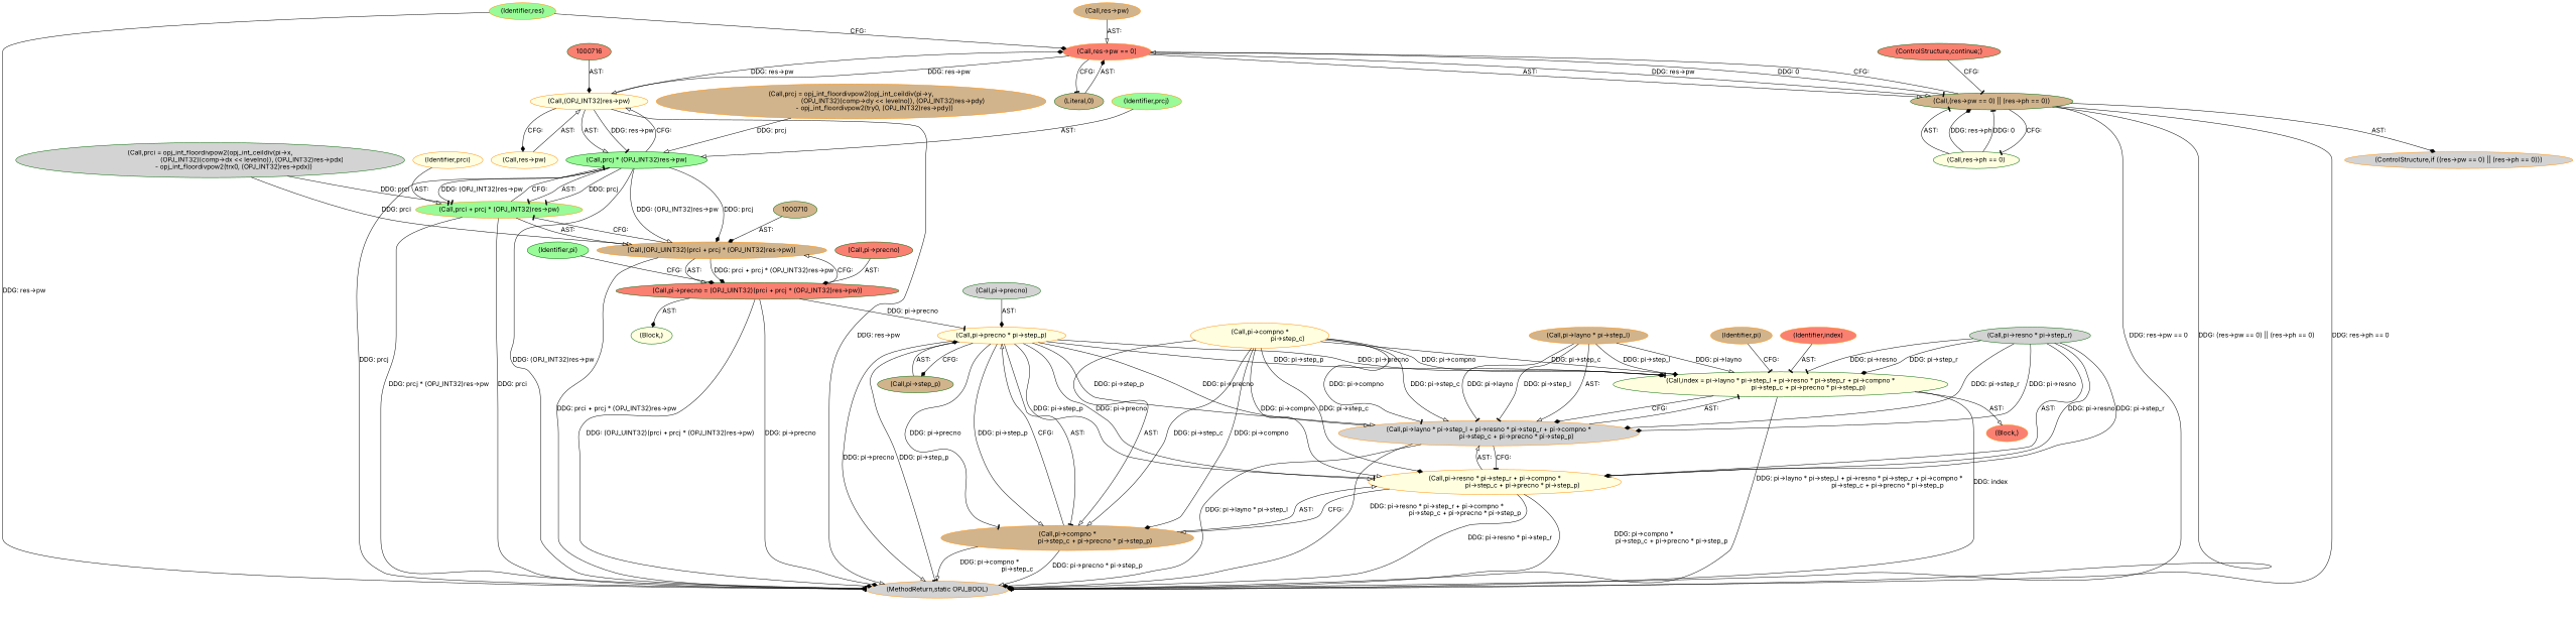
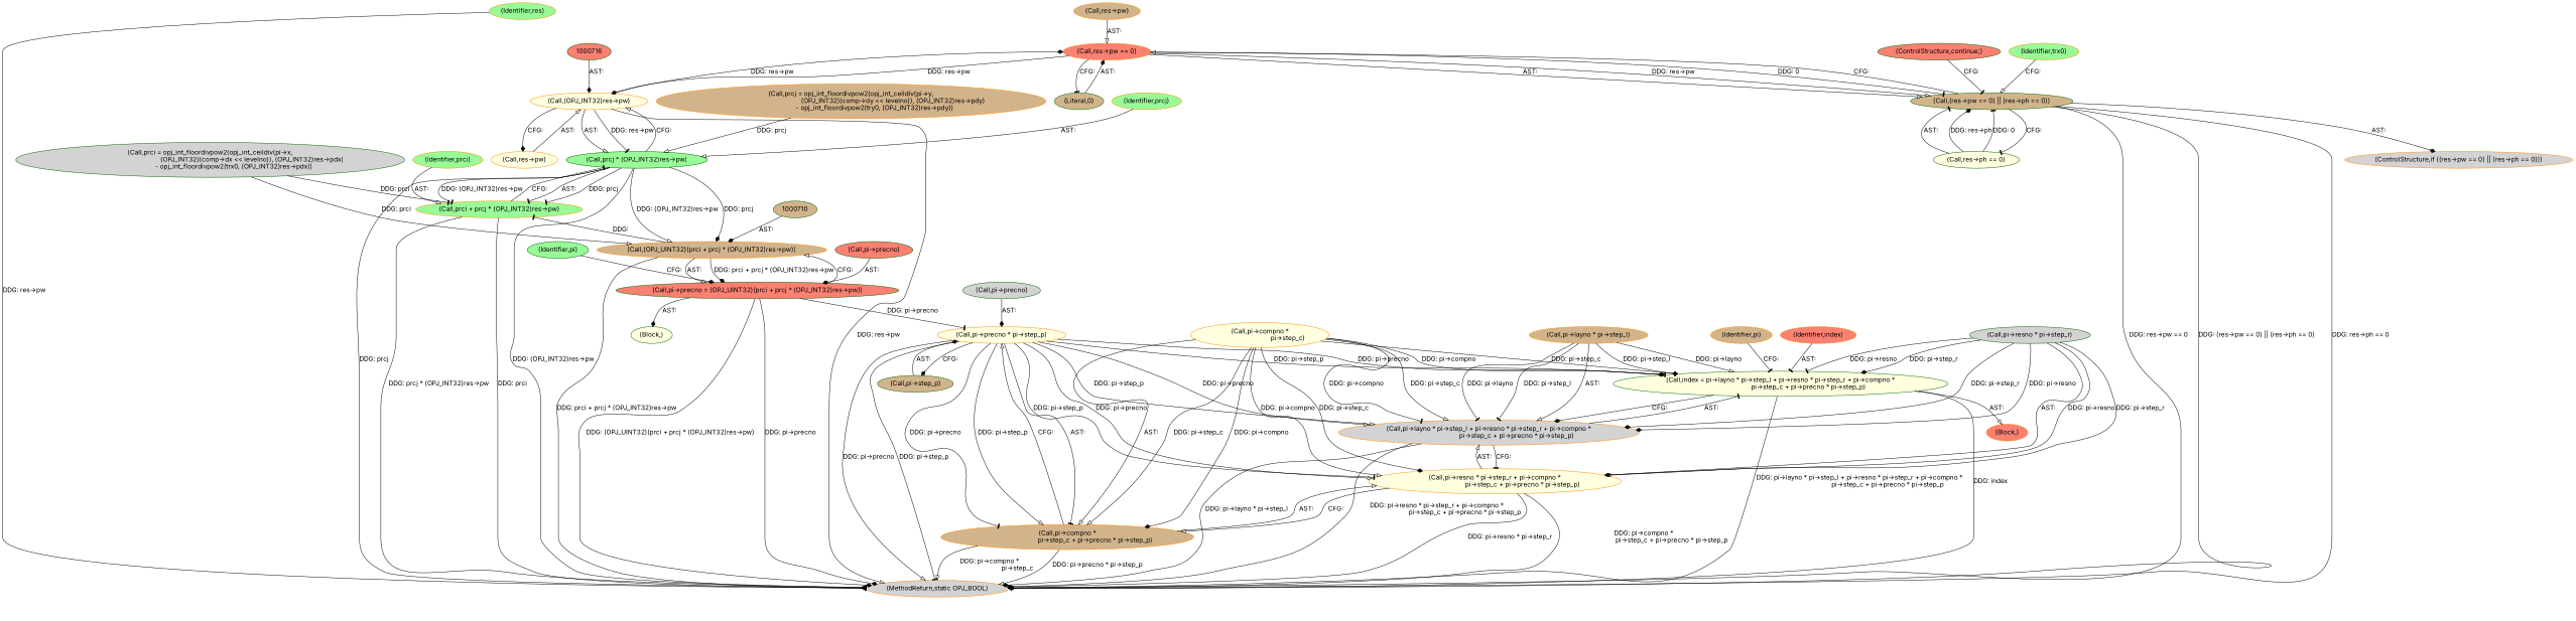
  digraph {
    fontname=Inter
    node [color=darkorange fillcolor=tan fontname=Inter style=filled]
    edge [arrowhead=onormal fontname=Inter]
    n1 [fillcolor=salmon label="(Call,res->pw == 0)"]
    n2 [fillcolor=lightyellow label="(Call,(OPJ_INT32)res->pw)"]
    n3 [color=darkgreen label="(Call,(res->pw == 0) || (res->ph == 0))"]
    n4 [color=darkgreen label="(Literal,0)"]
    n5 [fillcolor=lightgrey label="(MethodReturn,static OPJ_BOOL)"]
    n6 [color=darkgreen fillcolor=palegreen label="(Call,prcj * (OPJ_INT32)res->pw)"]
    n7 [fillcolor=lightyellow label="(Call,res->pw)"]
    n8 [fillcolor=lightgrey label="(ControlStructure,if ((res->pw == 0) || (res->ph == 0)))"]
    n9 [color=darkgreen fillcolor=lightyellow label="(Call,res->ph == 0)"]
    n10 [label="(Call,(OPJ_UINT32)(prci + prcj * (OPJ_INT32)res->pw))"]
    n11 [fillcolor=palegreen label="(Call,prci + prcj * (OPJ_INT32)res->pw)"]
    n12 [color=darkgreen fillcolor=salmon label="(Call,pi->precno = (OPJ_UINT32)(prci + prcj * (OPJ_INT32)res->pw))"]
    n13 [fillcolor=lightyellow label="(Call,pi->precno * pi->step_p)"]
    n14 [color=darkgreen fillcolor=lightyellow label="(Block,)"]
    n15 [color=darkgreen fillcolor=lightyellow label="(Call,index = pi->layno * pi->step_l + pi->resno * pi->step_r + pi->compno *\n                                pi->step_c + pi->precno * pi->step_p)"]
    n16 [fillcolor=lightgrey label="(Call,pi->layno * pi->step_l + pi->resno * pi->step_r + pi->compno *\n                                pi->step_c + pi->precno * pi->step_p)"]
    n17 [fillcolor=lightyellow label="(Call,pi->resno * pi->step_r + pi->compno *\n                                pi->step_c + pi->precno * pi->step_p)"]
    n18 [label="(Call,pi->compno *\n                                pi->step_c + pi->precno * pi->step_p)"]
    n19 [color=darkgreen label="(Call,pi->step_p)"]
    n20 [fillcolor=salmon label="(Block,)"]
    n21 [label="(Identifier,pi)"]
    n22 [color=darkgreen fillcolor=palegreen label="(Identifier,pi)"]
    n23 [color=darkgreen fillcolor=lightgrey label="(Call,pi->precno)"]
    n24 [color=darkgreen fillcolor=lightgrey label="(Call,prci = opj_int_floordivpow2(opj_int_ceildiv(pi->x,\n                                                (OPJ_INT32)(comp->dx << levelno)), (OPJ_INT32)res->pdx)\n                           - opj_int_floordivpow2(trx0, (OPJ_INT32)res->pdx))"]
    n25 [label="(Call,prcj = opj_int_floordivpow2(opj_int_ceildiv(pi->y,\n                                                (OPJ_INT32)(comp->dy << levelno)), (OPJ_INT32)res->pdy)\n                           - opj_int_floordivpow2(try0, (OPJ_INT32)res->pdy))"]
    n26 [color=darkgreen fillcolor=salmon label="(Call,pi->precno)"]
    n27 [fillcolor=salmon label="(Identifier,index)"]
-   n28 [fillcolor=lightyellow label="(Identifier,prci)"]
+   n28 [fillcolor=palegreen label="(Identifier,prci)"]
    n29 [label="(Call,pi->layno * pi->step_l)"]
    n30 [color=darkgreen fillcolor=salmon label="(ControlStructure,continue;)"]
    n31 [fillcolor=lightyellow label="(Call,pi->compno *\n                                pi->step_c)"]
    n32 [fillcolor=palegreen label="(Identifier,prcj)"]
    n33 [fillcolor=palegreen label="(Identifier,res)"]
    n34 [label="(Call,res->pw)"]
    n35 [color=darkgreen fillcolor=lightgrey label="(Call,pi->resno * pi->step_r)"]
+   n36 [fillcolor=palegreen label="(Identifier,trx0)"]
    1000716 [color=darkgreen fillcolor=salmon]
    1000710 [color=darkgreen]
-   n1 -> n2 [label="DDG: res->pw"]
+   n1 -> n2 [arrowhead=diamond label="DDG: res->pw"]
    n1 -> n3 [label="AST: "]
    n1 -> n3 [label="DDG: res->pw"]
    n1 -> n3 [arrowhead=tee label="DDG: 0"]
    n1 -> n4 [arrowhead=tee label="CFG: "]
    n2 -> n1 [arrowhead=diamond label="DDG: res->pw"]
    n2 -> n5 [label="DDG: res->pw"]
    n2 -> n6 [label="AST: "]
    n2 -> n6 [arrowhead=tee label="DDG: res->pw"]
    n2 -> n7 [arrowhead=diamond label="CFG: "]
    n3 -> n1 [label="CFG: "]
    n3 -> n5 [label="DDG: res->pw == 0"]
    n3 -> n5 [arrowhead=diamond label="DDG: (res->pw == 0) || (res->ph == 0)"]
    n3 -> n5 [arrowhead=diamond label="DDG: res->ph == 0"]
    n3 -> n8 [arrowhead=diamond label="AST: "]
    n3 -> n9 [arrowhead=tee label="CFG: "]
    n4 -> n1 [arrowhead=diamond label="AST: "]
    n6 -> n2 [label="CFG: "]
    n6 -> n5 [arrowhead=diamond label="DDG: prcj"]
    n6 -> n5 [arrowhead=tee label="DDG: (OPJ_INT32)res->pw"]
    n6 -> n10 [arrowhead=diamond label="DDG: prcj"]
    n6 -> n10 [label="DDG: (OPJ_INT32)res->pw"]
    n6 -> n11 [arrowhead=tee label="AST: "]
    n6 -> n11 [arrowhead=tee label="DDG: prcj"]
    n6 -> n11 [arrowhead=tee label="DDG: (OPJ_INT32)res->pw"]
    n7 -> n2 [label="AST: "]
    n9 -> n3 [arrowhead=tee label="AST: "]
    n9 -> n3 [arrowhead=diamond label="DDG: res->ph"]
    n9 -> n3 [arrowhead=tee label="DDG: 0"]
    n10 -> n5 [arrowhead=tee label="DDG: prci + prcj * (OPJ_INT32)res->pw"]
-   n10 -> n11 [arrowhead=tee label="CFG: "]
+   n10 -> n11 [arrowhead=tee label="DDG: "]
    n10 -> n12 [label="AST: "]
    n10 -> n12 [arrowhead=diamond label="DDG: prci + prcj * (OPJ_INT32)res->pw"]
    n11 -> n5 [arrowhead=tee label="DDG: prci"]
    n11 -> n5 [arrowhead=tee label="DDG: prcj * (OPJ_INT32)res->pw"]
    n11 -> n6 [arrowhead=tee label="CFG: "]
-   n11 -> n10 [label="AST: "]
    n12 -> n5 [arrowhead=diamond label="DDG: (OPJ_UINT32)(prci + prcj * (OPJ_INT32)res->pw)"]
    n12 -> n5 [arrowhead=diamond label="DDG: pi->precno"]
    n12 -> n10 [label="CFG: "]
    n12 -> n13 [arrowhead=tee label="DDG: pi->precno"]
    n12 -> n14 [arrowhead=diamond label="AST: "]
    n13 -> n5 [arrowhead=tee label="DDG: pi->step_p"]
    n13 -> n5 [label="DDG: pi->precno"]
    n13 -> n15 [arrowhead=diamond label="DDG: pi->precno"]
    n13 -> n15 [arrowhead=tee label="DDG: pi->step_p"]
    n13 -> n16 [label="DDG: pi->precno"]
    n13 -> n16 [label="DDG: pi->step_p"]
    n13 -> n17 [label="DDG: pi->precno"]
    n13 -> n17 [arrowhead=tee label="DDG: pi->step_p"]
    n13 -> n18 [arrowhead=tee label="AST: "]
    n13 -> n18 [arrowhead=tee label="DDG: pi->precno"]
    n13 -> n18 [label="DDG: pi->step_p"]
    n13 -> n19 [arrowhead=diamond label="CFG: "]
    n15 -> n5 [arrowhead=diamond label="DDG: index"]
    n15 -> n5 [label="DDG: pi->layno * pi->step_l + pi->resno * pi->step_r + pi->compno *\n                                pi->step_c + pi->precno * pi->step_p"]
    n15 -> n16 [arrowhead=diamond label="CFG: "]
    n15 -> n20 [label="AST: "]
    n16 -> n5 [arrowhead=diamond label="DDG: pi->resno * pi->step_r + pi->compno *\n                                pi->step_c + pi->precno * pi->step_p"]
    n16 -> n5 [arrowhead=diamond label="DDG: pi->layno * pi->step_l"]
    n16 -> n15 [arrowhead=tee label="AST: "]
    n16 -> n17 [arrowhead=tee label="CFG: "]
    n17 -> n5 [arrowhead=diamond label="DDG: pi->compno *\n                                pi->step_c + pi->precno * pi->step_p"]
    n17 -> n5 [label="DDG: pi->resno * pi->step_r"]
    n17 -> n16 [label="AST: "]
    n17 -> n18 [label="CFG: "]
    n18 -> n5 [label="DDG: pi->precno * pi->step_p"]
    n18 -> n5 [label="DDG: pi->compno *\n                                pi->step_c"]
    n18 -> n13 [label="CFG: "]
    n18 -> n17 [label="AST: "]
    n19 -> n13 [arrowhead=diamond label="AST: "]
    n21 -> n15 [arrowhead=tee label="CFG: "]
    n22 -> n12 [arrowhead=diamond label="CFG: "]
    n23 -> n13 [arrowhead=diamond label="AST: "]
    n24 -> n10 [label="DDG: prci"]
    n24 -> n11 [arrowhead=tee label="DDG: prci"]
    n25 -> n6 [label="DDG: prcj"]
    n26 -> n12 [arrowhead=diamond label="AST: "]
    n27 -> n15 [arrowhead=tee label="AST: "]
    n28 -> n11 [label="AST: "]
    n29 -> n15 [label="DDG: pi->layno"]
    n29 -> n15 [arrowhead=tee label="DDG: pi->step_l"]
    n29 -> n16 [label="AST: "]
    n29 -> n16 [arrowhead=tee label="DDG: pi->layno"]
    n29 -> n16 [arrowhead=tee label="DDG: pi->step_l"]
    n30 -> n3 [arrowhead=tee label="CFG: "]
    n31 -> n15 [arrowhead=diamond label="DDG: pi->compno"]
    n31 -> n15 [arrowhead=diamond label="DDG: pi->step_c"]
    n31 -> n16 [arrowhead=tee label="DDG: pi->compno"]
    n31 -> n16 [label="DDG: pi->step_c"]
    n31 -> n17 [label="DDG: pi->compno"]
    n31 -> n17 [arrowhead=diamond label="DDG: pi->step_c"]
    n31 -> n18 [label="AST: "]
    n31 -> n18 [arrowhead=diamond label="DDG: pi->compno"]
    n31 -> n18 [label="DDG: pi->step_c"]
    n32 -> n6 [label="AST: "]
-   n33 -> n1 [arrowhead=diamond label="CFG: "]
    n33 -> n5 [arrowhead=tee label="DDG: res->pw"]
    n34 -> n1 [label="AST: "]
    n35 -> n15 [arrowhead=tee label="DDG: pi->resno"]
    n35 -> n15 [arrowhead=diamond label="DDG: pi->step_r"]
    n35 -> n16 [arrowhead=diamond label="DDG: pi->resno"]
    n35 -> n16 [arrowhead=diamond label="DDG: pi->step_r"]
    n35 -> n17 [arrowhead=diamond label="AST: "]
    n35 -> n17 [label="DDG: pi->resno"]
    n35 -> n17 [label="DDG: pi->step_r"]
+   n36 -> n3 [label="CFG: "]
    1000716 -> n2 [arrowhead=diamond label="AST: "]
    1000710 -> n10 [arrowhead=diamond label="AST: "]
  }
